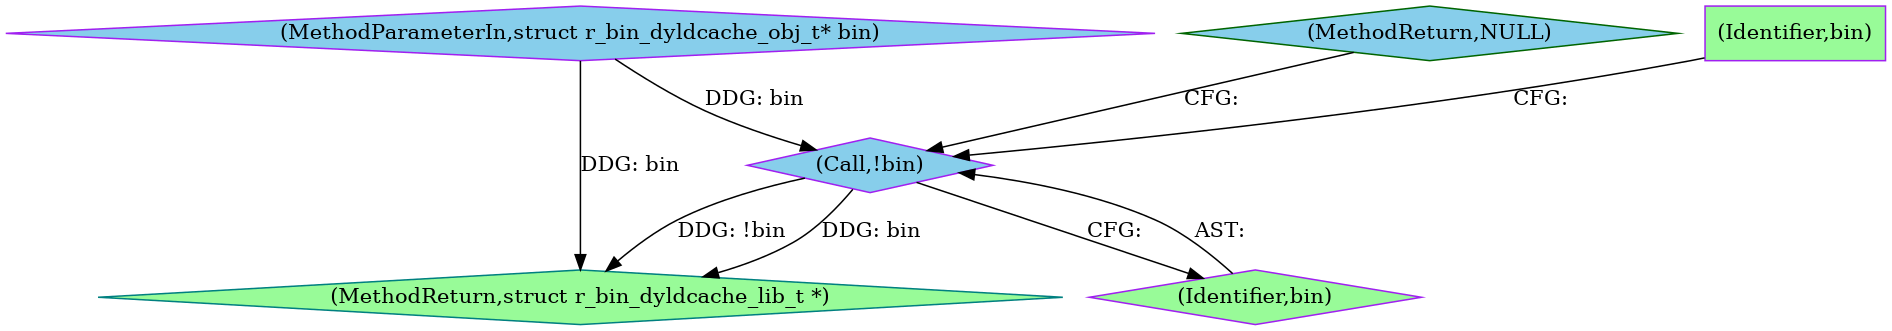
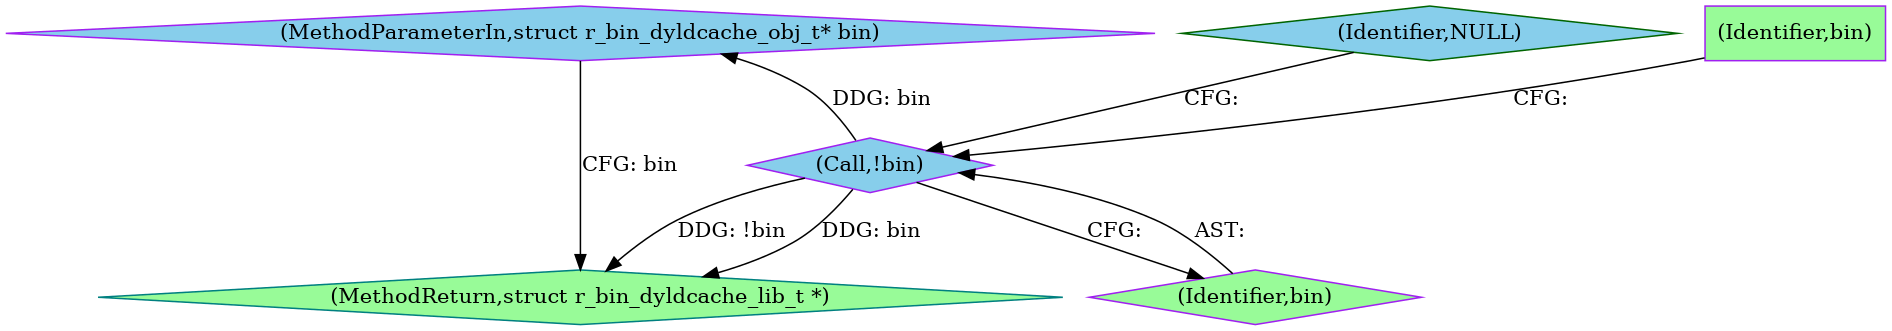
  digraph {
    node [color=purple fillcolor=skyblue shape=diamond style=filled]
    n1 [label="(MethodParameterIn,struct r_bin_dyldcache_obj_t* bin)"]
    n2 [label="(Call,!bin)"]
    n3 [color=teal fillcolor=palegreen label="(MethodReturn,struct r_bin_dyldcache_lib_t *)"]
    n4 [fillcolor=palegreen label="(Identifier,bin)"]
-   n5 [color=darkgreen label="(MethodReturn,NULL)"]
+   n5 [color=darkgreen label="(Identifier,NULL)"]
    n6 [fillcolor=palegreen label="(Identifier,bin)" shape=box]
-   n1 -> n2 [label="DDG: bin"]
-   n1 -> n3 [label="DDG: bin"]
+   n2 -> n1 [label="DDG: bin"]
+   n1 -> n3 [label="CFG: bin"]
    n2 -> n3 [label="DDG: bin"]
    n2 -> n3 [label="DDG: !bin"]
    n2 -> n4 [label="CFG: "]
    n4 -> n2 [label="AST: "]
    n5 -> n2 [label="CFG: "]
    n6 -> n2 [label="CFG: "]
  }
